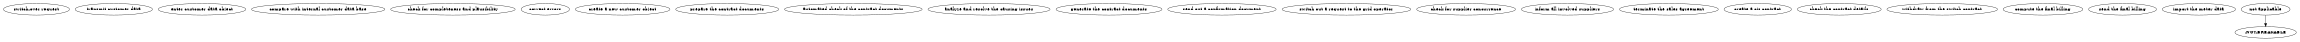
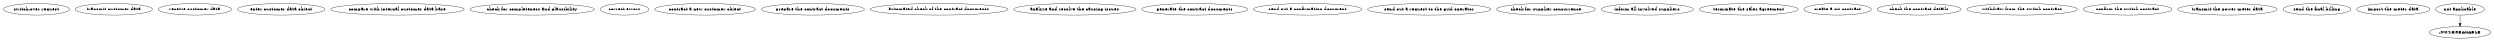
  strict digraph {
    "switch-over request" [attrs="{'type': 'Activity', 'label': 'switch-over request'}"]
    "transmit customer data" [attrs="{'type': 'Activity', 'label': 'transmit customer data'}"]
+   "receive customer data" [attrs="{'type': 'Activity', 'label': 'receive customer data'}"]
    "enter customer data object" [attrs="{'type': 'Activity', 'label': 'enter customer data object'}"]
    "compare with internal customer data base" [attrs="{'type': 'Activity', 'label': 'compare with internal customer data base'}"]
    "check for completeness and plausibility" [attrs="{'type': 'Activity', 'label': 'check for completeness and plausibility'}"]
    "correct errors" [attrs="{'type': 'Activity', 'label': 'correct errors'}"]
-   "create a new customer object" [attrs="{'type': 'Activity', 'label': 'create a new customer object'}"]
+   "create a new customer object" [attrs="{'type': 'Activity', 'label': 'create a new customer object'}" label="contract a new customer object"]
    "prepare the contract documents" [attrs="{'type': 'Activity', 'label': 'prepare the contract documents'}"]
    "automated check of the contract documents" [attrs="{'type': 'Activity', 'label': 'automated check of the contract documents'}"]
    "analyze and resolve the causing issues" [attrs="{'type': 'Activity', 'label': 'analyze and resolve the causing issues'}"]
    "generate the contract documents" [attrs="{'type': 'Activity', 'label': 'generate the contract documents'}"]
    "send out a confirmation document" [attrs="{'type': 'Activity', 'label': 'send out a confirmation document'}"]
-   "send out a request to the grid operator" [attrs="{'type': 'Activity', 'label': 'send out a request to the grid operator'}" label="switch out a request to the grid operator"]
+   "send out a request to the grid operator" [attrs="{'type': 'Activity', 'label': 'send out a request to the grid operator'}"]
    "check for supplier concurrence" [attrs="{'type': 'Activity', 'label': 'check for supplier concurrence'}"]
    "inform all involved suppliers" [attrs="{'type': 'Activity', 'label': 'inform all involved suppliers'}"]
    "terminate the sales agreement" [attrs="{'type': 'Activity', 'label': 'terminate the sales agreement'}"]
    "create a cis contract" [attrs="{'type': 'Activity', 'label': 'create a cis contract'}"]
    "check the contract details" [attrs="{'type': 'Activity', 'label': 'check the contract details'}"]
    "withdraw from the switch contract" [attrs="{'type': 'Activity', 'label': 'withdraw from the switch contract'}"]
-   "compute the final billing" [attrs="{'type': 'Activity', 'label': 'compute the final billing'}"]
+   "confirm the switch contract" [attrs="{'type': 'Activity', 'label': 'confirm the switch contract'}"]
+   "transmit the power meter data" [attrs="{'type': 'Activity', 'label': 'transmit the power meter data'}"]
    "send the final billing" [attrs="{'type': 'Activity', 'label': 'send the final billing'}"]
    "import the meter data" [attrs="{'type': 'Activity', 'label': 'import the meter data'}"]
    "not applicable" [attrs="{'type': 'Activity', 'label': 'not applicable'}"]
    "-NOT-BREAKABLE" [attrs="{'type': 'Activity', 'label': '-NOT-BREAKABLE'}"]
    "not applicable" -> "-NOT-BREAKABLE" [attrs="{'type': 'flow', 'label': 'flow'}"]
  }
